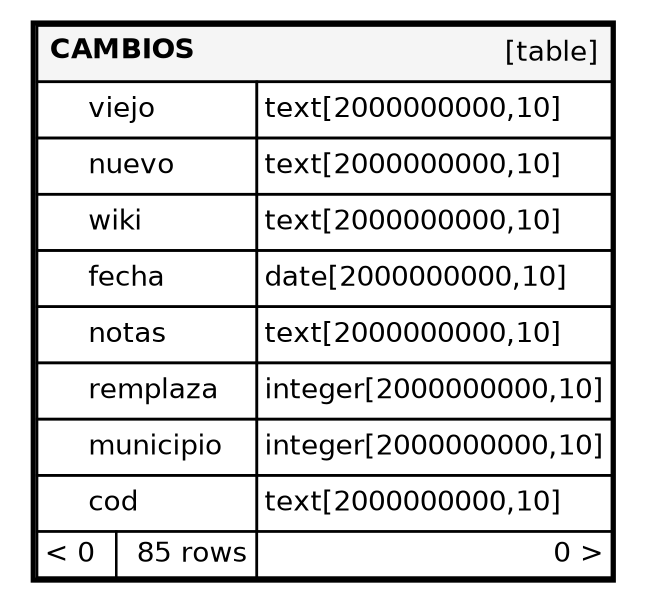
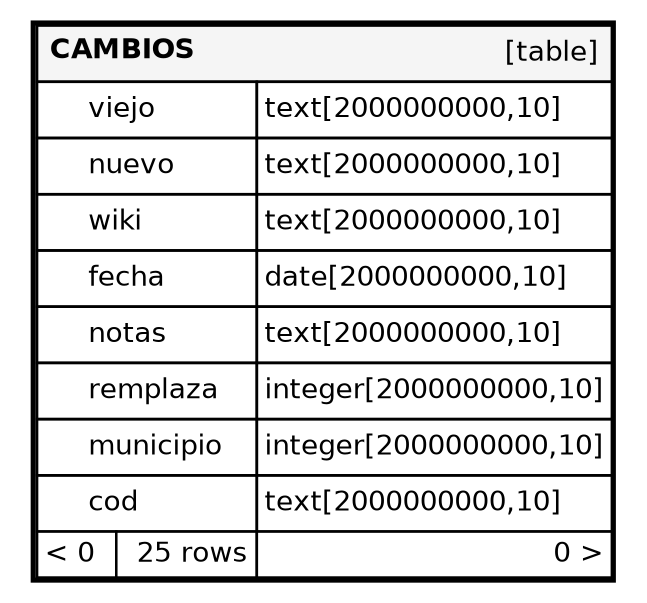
  digraph {
    bgcolor="#ffffff"
    fontname=Helvetica
    fontsize=11
    nodesep=0.18
    rankdir=TB
    ranksep=0.46
    ration=compress
-   n1 [fontname=Helvetica fontsize=11 label=<     <TABLE BORDER="2" CELLBORDER="1" CELLSPACING="0" BGCOLOR="#ffffff">       <TR><TD COLSPAN="4"  BGCOLOR="#f5f5f5"><TABLE BORDER="0" CELLSPACING="0"><TR><TD ALIGN="LEFT"><B>CAMBIOS</B></TD><TD ALIGN="RIGHT">[table]</TD></TR></TABLE></TD></TR>       <TR><TD PORT="viejo" COLSPAN="2" ALIGN="LEFT"><TABLE BORDER="0" CELLSPACING="0" ALIGN="LEFT"><TR ALIGN="LEFT"><TD ALIGN="LEFT" FIXEDSIZE="TRUE" WIDTH="15" HEIGHT="16"></TD><TD ALIGN="LEFT" FIXEDSIZE="TRUE" WIDTH="65" HEIGHT="16">viejo</TD></TR></TABLE></TD><TD PORT="viejo.type" ALIGN="LEFT">text[2000000000,10]</TD></TR>       <TR><TD PORT="nuevo" COLSPAN="2" ALIGN="LEFT"><TABLE BORDER="0" CELLSPACING="0" ALIGN="LEFT"><TR ALIGN="LEFT"><TD ALIGN="LEFT" FIXEDSIZE="TRUE" WIDTH="15" HEIGHT="16"></TD><TD ALIGN="LEFT" FIXEDSIZE="TRUE" WIDTH="65" HEIGHT="16">nuevo</TD></TR></TABLE></TD><TD PORT="nuevo.type" ALIGN="LEFT">text[2000000000,10]</TD></TR>       <TR><TD PORT="wiki" COLSPAN="2" ALIGN="LEFT"><TABLE BORDER="0" CELLSPACING="0" ALIGN="LEFT"><TR ALIGN="LEFT"><TD ALIGN="LEFT" FIXEDSIZE="TRUE" WIDTH="15" HEIGHT="16"></TD><TD ALIGN="LEFT" FIXEDSIZE="TRUE" WIDTH="65" HEIGHT="16">wiki</TD></TR></TABLE></TD><TD PORT="wiki.type" ALIGN="LEFT">text[2000000000,10]</TD></TR>       <TR><TD PORT="fecha" COLSPAN="2" ALIGN="LEFT"><TABLE BORDER="0" CELLSPACING="0" ALIGN="LEFT"><TR ALIGN="LEFT"><TD ALIGN="LEFT" FIXEDSIZE="TRUE" WIDTH="15" HEIGHT="16"></TD><TD ALIGN="LEFT" FIXEDSIZE="TRUE" WIDTH="65" HEIGHT="16">fecha</TD></TR></TABLE></TD><TD PORT="fecha.type" ALIGN="LEFT">date[2000000000,10]</TD></TR>       <TR><TD PORT="notas" COLSPAN="2" ALIGN="LEFT"><TABLE BORDER="0" CELLSPACING="0" ALIGN="LEFT"><TR ALIGN="LEFT"><TD ALIGN="LEFT" FIXEDSIZE="TRUE" WIDTH="15" HEIGHT="16"></TD><TD ALIGN="LEFT" FIXEDSIZE="TRUE" WIDTH="65" HEIGHT="16">notas</TD></TR></TABLE></TD><TD PORT="notas.type" ALIGN="LEFT">text[2000000000,10]</TD></TR>       <TR><TD PORT="remplaza" COLSPAN="2" ALIGN="LEFT"><TABLE BORDER="0" CELLSPACING="0" ALIGN="LEFT"><TR ALIGN="LEFT"><TD ALIGN="LEFT" FIXEDSIZE="TRUE" WIDTH="15" HEIGHT="16"></TD><TD ALIGN="LEFT" FIXEDSIZE="TRUE" WIDTH="65" HEIGHT="16">remplaza</TD></TR></TABLE></TD><TD PORT="remplaza.type" ALIGN="LEFT">integer[2000000000,10]</TD></TR>       <TR><TD PORT="municipio" COLSPAN="2" ALIGN="LEFT"><TABLE BORDER="0" CELLSPACING="0" ALIGN="LEFT"><TR ALIGN="LEFT"><TD ALIGN="LEFT" FIXEDSIZE="TRUE" WIDTH="15" HEIGHT="16"></TD><TD ALIGN="LEFT" FIXEDSIZE="TRUE" WIDTH="65" HEIGHT="16">municipio</TD></TR></TABLE></TD><TD PORT="municipio.type" ALIGN="LEFT">integer[2000000000,10]</TD></TR>       <TR><TD PORT="cod" COLSPAN="2" ALIGN="LEFT"><TABLE BORDER="0" CELLSPACING="0" ALIGN="LEFT"><TR ALIGN="LEFT"><TD ALIGN="LEFT" FIXEDSIZE="TRUE" WIDTH="15" HEIGHT="16"></TD><TD ALIGN="LEFT" FIXEDSIZE="TRUE" WIDTH="65" HEIGHT="16">cod</TD></TR></TABLE></TD><TD PORT="cod.type" ALIGN="LEFT">text[2000000000,10]</TD></TR>       <TR><TD ALIGN="LEFT" BGCOLOR="#ffffff">&lt; 0</TD><TD ALIGN="RIGHT" BGCOLOR="#ffffff">85 rows</TD><TD ALIGN="RIGHT" BGCOLOR="#ffffff">0 &gt;</TD></TR>     </TABLE>> shape=plaintext]
+   n1 [fontname=Helvetica fontsize=11 label=<     <TABLE BORDER="2" CELLBORDER="1" CELLSPACING="0" BGCOLOR="#ffffff">       <TR><TD COLSPAN="4"  BGCOLOR="#f5f5f5"><TABLE BORDER="0" CELLSPACING="0"><TR><TD ALIGN="LEFT"><B>CAMBIOS</B></TD><TD ALIGN="RIGHT">[table]</TD></TR></TABLE></TD></TR>       <TR><TD PORT="viejo" COLSPAN="2" ALIGN="LEFT"><TABLE BORDER="0" CELLSPACING="0" ALIGN="LEFT"><TR ALIGN="LEFT"><TD ALIGN="LEFT" FIXEDSIZE="TRUE" WIDTH="15" HEIGHT="16"></TD><TD ALIGN="LEFT" FIXEDSIZE="TRUE" WIDTH="65" HEIGHT="16">viejo</TD></TR></TABLE></TD><TD PORT="viejo.type" ALIGN="LEFT">text[2000000000,10]</TD></TR>       <TR><TD PORT="nuevo" COLSPAN="2" ALIGN="LEFT"><TABLE BORDER="0" CELLSPACING="0" ALIGN="LEFT"><TR ALIGN="LEFT"><TD ALIGN="LEFT" FIXEDSIZE="TRUE" WIDTH="15" HEIGHT="16"></TD><TD ALIGN="LEFT" FIXEDSIZE="TRUE" WIDTH="65" HEIGHT="16">nuevo</TD></TR></TABLE></TD><TD PORT="nuevo.type" ALIGN="LEFT">text[2000000000,10]</TD></TR>       <TR><TD PORT="wiki" COLSPAN="2" ALIGN="LEFT"><TABLE BORDER="0" CELLSPACING="0" ALIGN="LEFT"><TR ALIGN="LEFT"><TD ALIGN="LEFT" FIXEDSIZE="TRUE" WIDTH="15" HEIGHT="16"></TD><TD ALIGN="LEFT" FIXEDSIZE="TRUE" WIDTH="65" HEIGHT="16">wiki</TD></TR></TABLE></TD><TD PORT="wiki.type" ALIGN="LEFT">text[2000000000,10]</TD></TR>       <TR><TD PORT="fecha" COLSPAN="2" ALIGN="LEFT"><TABLE BORDER="0" CELLSPACING="0" ALIGN="LEFT"><TR ALIGN="LEFT"><TD ALIGN="LEFT" FIXEDSIZE="TRUE" WIDTH="15" HEIGHT="16"></TD><TD ALIGN="LEFT" FIXEDSIZE="TRUE" WIDTH="65" HEIGHT="16">fecha</TD></TR></TABLE></TD><TD PORT="fecha.type" ALIGN="LEFT">date[2000000000,10]</TD></TR>       <TR><TD PORT="notas" COLSPAN="2" ALIGN="LEFT"><TABLE BORDER="0" CELLSPACING="0" ALIGN="LEFT"><TR ALIGN="LEFT"><TD ALIGN="LEFT" FIXEDSIZE="TRUE" WIDTH="15" HEIGHT="16"></TD><TD ALIGN="LEFT" FIXEDSIZE="TRUE" WIDTH="65" HEIGHT="16">notas</TD></TR></TABLE></TD><TD PORT="notas.type" ALIGN="LEFT">text[2000000000,10]</TD></TR>       <TR><TD PORT="remplaza" COLSPAN="2" ALIGN="LEFT"><TABLE BORDER="0" CELLSPACING="0" ALIGN="LEFT"><TR ALIGN="LEFT"><TD ALIGN="LEFT" FIXEDSIZE="TRUE" WIDTH="15" HEIGHT="16"></TD><TD ALIGN="LEFT" FIXEDSIZE="TRUE" WIDTH="65" HEIGHT="16">remplaza</TD></TR></TABLE></TD><TD PORT="remplaza.type" ALIGN="LEFT">integer[2000000000,10]</TD></TR>       <TR><TD PORT="municipio" COLSPAN="2" ALIGN="LEFT"><TABLE BORDER="0" CELLSPACING="0" ALIGN="LEFT"><TR ALIGN="LEFT"><TD ALIGN="LEFT" FIXEDSIZE="TRUE" WIDTH="15" HEIGHT="16"></TD><TD ALIGN="LEFT" FIXEDSIZE="TRUE" WIDTH="65" HEIGHT="16">municipio</TD></TR></TABLE></TD><TD PORT="municipio.type" ALIGN="LEFT">integer[2000000000,10]</TD></TR>       <TR><TD PORT="cod" COLSPAN="2" ALIGN="LEFT"><TABLE BORDER="0" CELLSPACING="0" ALIGN="LEFT"><TR ALIGN="LEFT"><TD ALIGN="LEFT" FIXEDSIZE="TRUE" WIDTH="15" HEIGHT="16"></TD><TD ALIGN="LEFT" FIXEDSIZE="TRUE" WIDTH="65" HEIGHT="16">cod</TD></TR></TABLE></TD><TD PORT="cod.type" ALIGN="LEFT">text[2000000000,10]</TD></TR>       <TR><TD ALIGN="LEFT" BGCOLOR="#ffffff">&lt; 0</TD><TD ALIGN="RIGHT" BGCOLOR="#ffffff">25 rows</TD><TD ALIGN="RIGHT" BGCOLOR="#ffffff">0 &gt;</TD></TR>     </TABLE>> shape=plaintext]
  }
